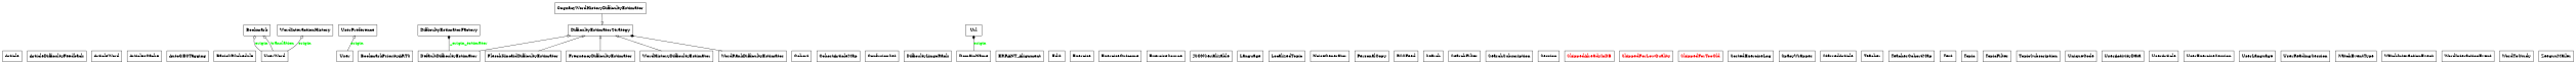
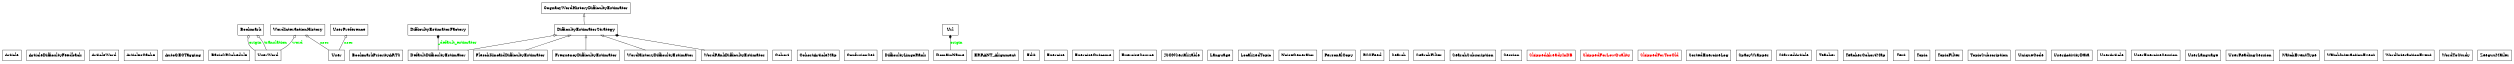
  digraph {
    rankdir=BT
    node [color=black fontcolor=black shape=record style=solid]
    edge [arrowhead=empty arrowtail=none fontcolor=green style=solid]
    n1 [label=<Article>]
    n2 [label=<ArticleDifficultyFeedback>]
    n3 [label=<ArticleWord>]
    n4 [label=<ArticlesCache>]
    n5 [label=<AutoGECTagging>]
    n6 [label=<BasicSRSchedule>]
    n7 [label=<Bookmark>]
    n8 [label=<BookmarkPriorityARTS>]
    n9 [label=<DifficultyEstimatorStrategy>]
    n10 [label=<CognacyWordHistoryDifficultyEstimator>]
    n11 [label=<Cohort>]
    n12 [label=<CohortArticleMap>]
    n13 [label=<ConfusionSet>]
    n14 [label=<DefaultDifficultyEstimator>]
    n15 [label=<DifficultyEstimatorFactory>]
    n16 [label=<DifficultyLingoRank>]
    n17 [label=<DomainName>]
    n18 [label=<Url>]
    n19 [label=<ERRANT_Alignment>]
    n20 [label=<Edit>]
    n21 [label=<Exercise>]
    n22 [label=<ExerciseOutcome>]
    n23 [label=<ExerciseSource>]
    n24 [label=<FleschKincaidDifficultyEstimator>]
    n25 [label=<FrequencyDifficultyEstimator>]
    n26 [label=<JSONSerializable>]
    n27 [label=<Language>]
    n28 [label=<LocalizedTopic>]
    n29 [label=<NoiseGenerator>]
    n30 [label=<PersonalCopy>]
    n31 [label=<RSSFeed>]
    n32 [label=<Search>]
    n33 [label=<SearchFilter>]
    n34 [label=<SearchSubscription>]
    n35 [label=<Session>]
    n36 [fontcolor=red label=<SkippedAlreadyInDB>]
    n37 [fontcolor=red label=<SkippedForLowQuality>]
    n38 [fontcolor=red label=<SkippedForTooOld>]
    n39 [label=<SortedExerciseLog>]
    n40 [label=<SpacyWrapper>]
    n41 [label=<StarredArticle>]
    n42 [label=<Teacher>]
    n43 [label=<TeacherCohortMap>]
    n44 [label=<Text>]
    n45 [label=<Topic>]
    n46 [label=<TopicFilter>]
    n47 [label=<TopicSubscription>]
    n48 [label=<UniqueCode>]
    n49 [label=<User>]
    n50 [label=<UserPreference>]
    n51 [label=<WordInteractionHistory>]
    n52 [label=<UserActivityData>]
    n53 [label=<UserArticle>]
    n54 [label=<UserExerciseSession>]
    n55 [label=<UserLanguage>]
    n56 [label=<UserReadingSession>]
    n57 [label=<UserWord>]
    n58 [label=<WatchEventType>]
    n59 [label=<WatchInteractionEvent>]
    n60 [label=<WordHistoryDifficultyEstimator>]
    n61 [label=<WordInteractionEvent>]
    n62 [label=<WordRankDifficultyEstimator>]
    n63 [label=<WordToStudy>]
    n64 [label=<ZeeguuMailer>]
-   n10 -> n9 [fontcolor="" style=""]
+   n9 -> n10 [fontcolor="" style=""]
    n14 -> n9 [fontcolor="" style=""]
-   n14 -> n15 [arrowhead=diamond label=_origin_estimator]
+   n14 -> n15 [arrowhead=diamond label=_default_estimator]
    n17 -> n18 [arrowhead=diamond label=origin]
    n24 -> n9 [fontcolor="" style=""]
    n25 -> n9 [fontcolor="" style=""]
-   n49 -> n50 [arrowhead=odiamond label=origin]
+   n49 -> n50 [arrowhead=odiamond label=user]
+   n49 -> n51 [arrowhead=odiamond label=user]
    n57 -> n7 [arrowhead=odiamond label=origin]
    n57 -> n7 [arrowhead=odiamond label=translation]
-   n57 -> n51 [arrowhead=odiamond label=origin]
+   n57 -> n51 [arrowhead=odiamond label=word]
    n60 -> n9 [fontcolor="" style=""]
    n62 -> n9 [arrowhead=diamond fontcolor="" style=""]
  }
